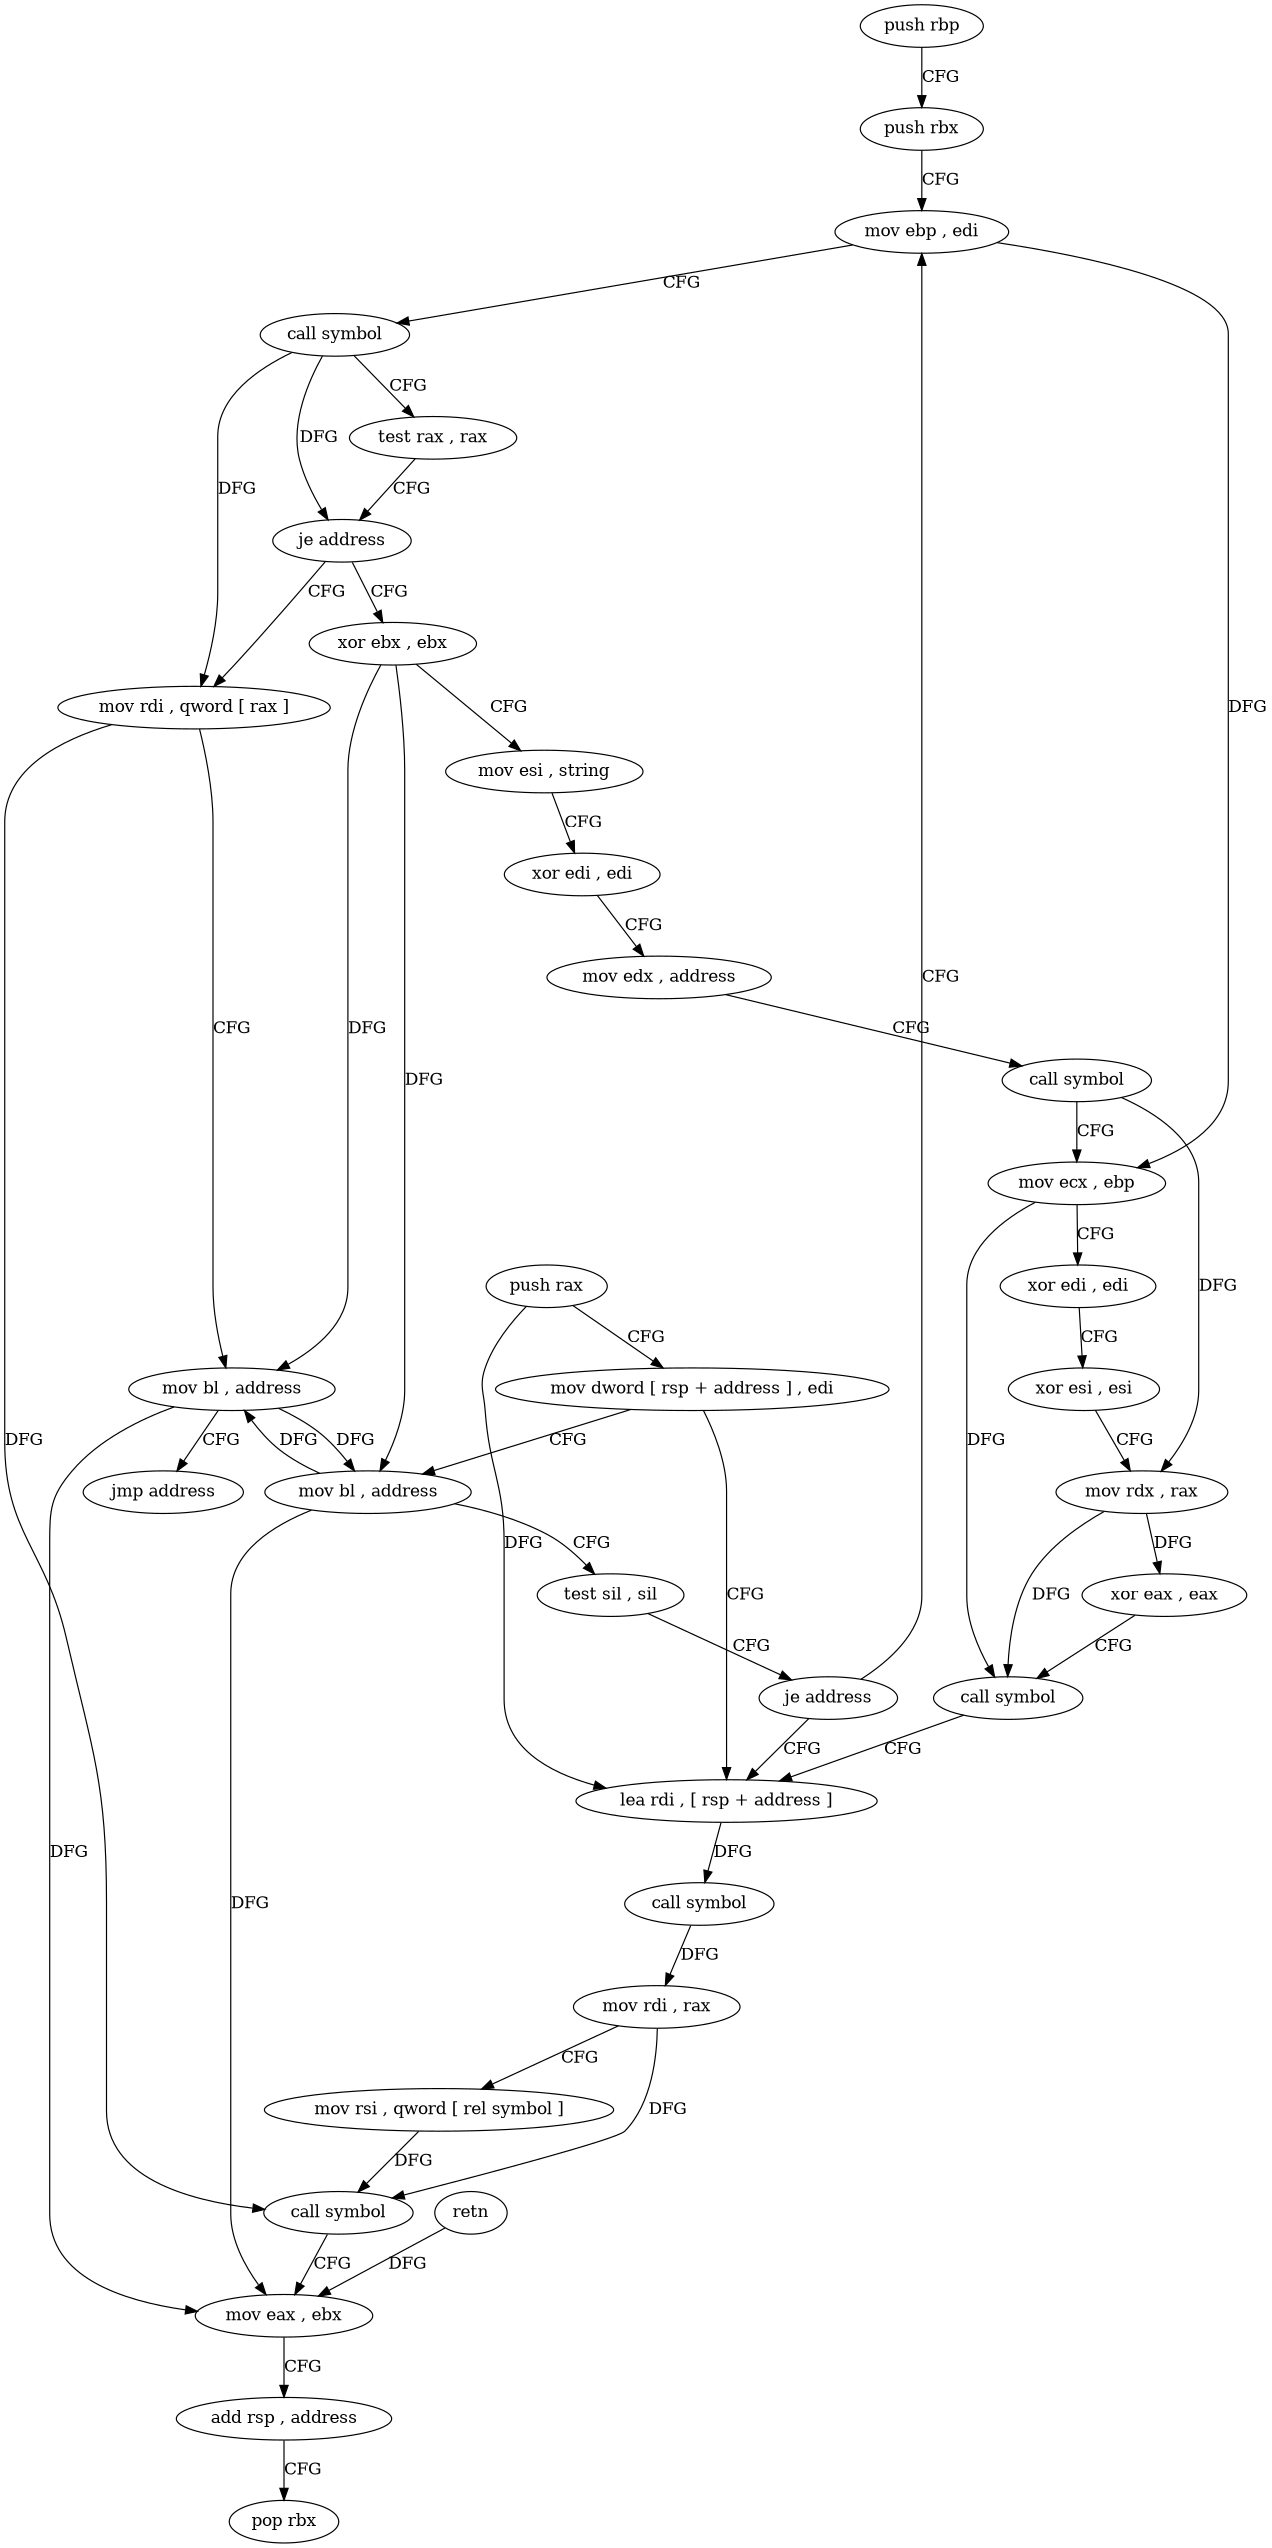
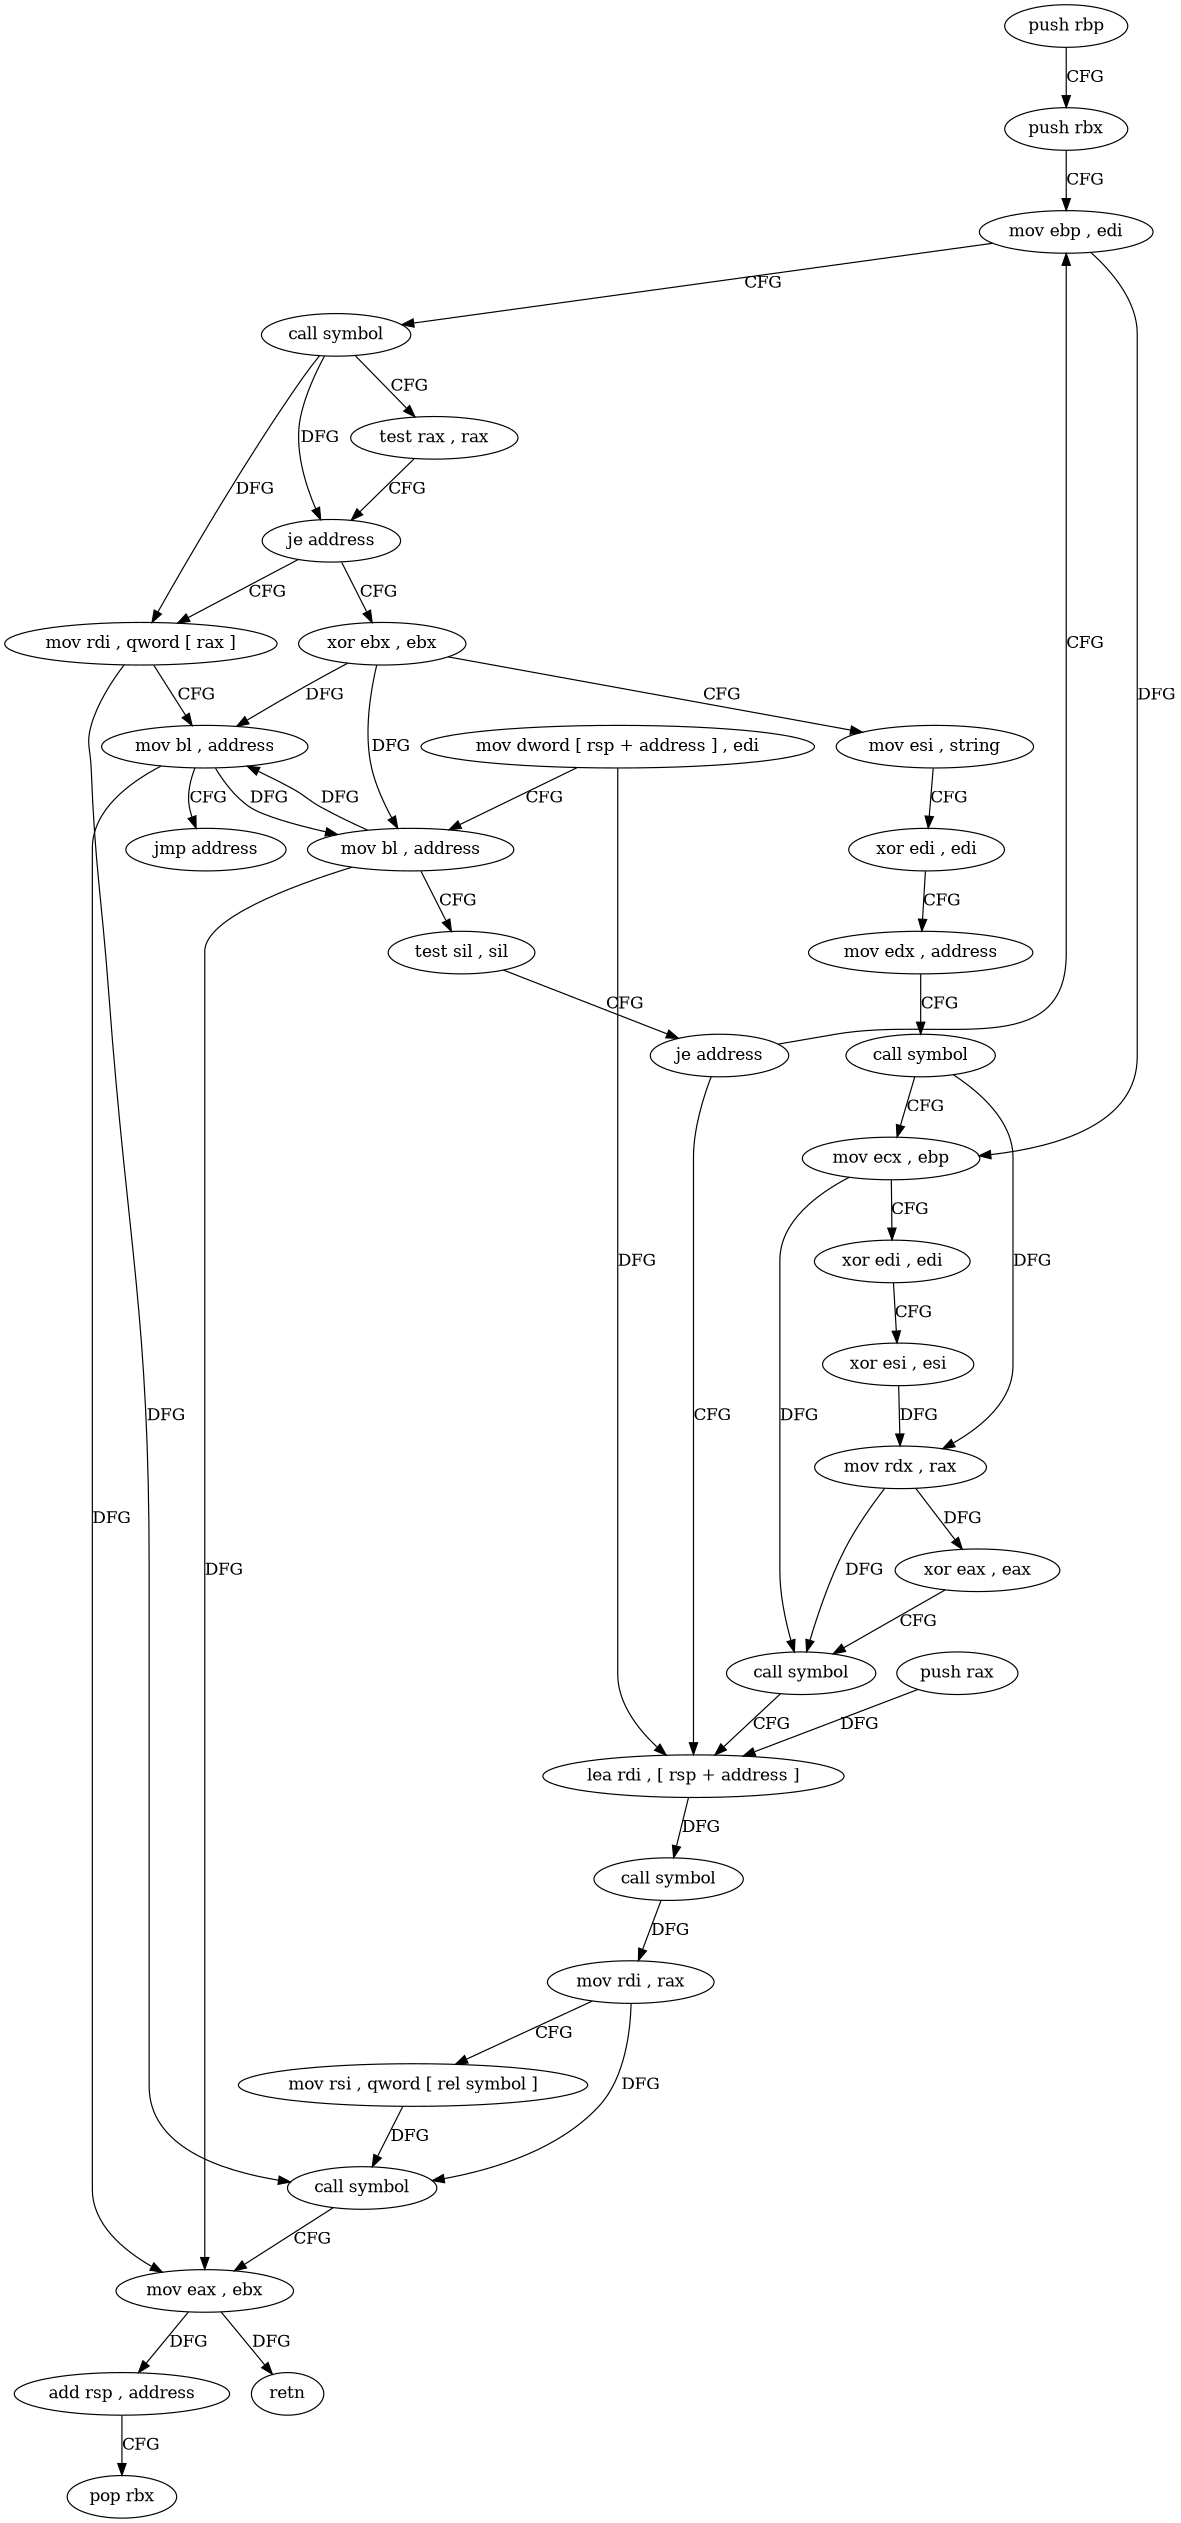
  digraph {
    n1 [label="push rbp"]
    n2 [label="push rbx"]
    n3 [label="mov ebp , edi"]
    n4 [label="push rax"]
    n5 [label="mov dword [ rsp + address ] , edi"]
    n6 [label="lea rdi , [ rsp + address ]"]
    n7 [label="mov bl , address"]
    n8 [label="call symbol"]
    n9 [label="test sil , sil"]
    n10 [label="mov bl , address"]
    n11 [label="mov eax , ebx"]
    n12 [label="je address"]
    n13 [label="jmp address"]
    n14 [label="add rsp , address"]
    n15 [label=retn]
    n16 [label="call symbol"]
    n17 [label="mov ecx , ebp"]
    n18 [label="mov rdi , rax"]
    n19 [label="test rax , rax"]
    n20 [label="je address"]
    n21 [label="mov rdi , qword [ rax ]"]
    n22 [label="xor edi , edi"]
    n23 [label="call symbol"]
    n24 [label="mov rsi , qword [ rel symbol ]"]
    n25 [label="call symbol"]
    n26 [label="xor ebx , ebx"]
    n27 [label="mov esi , string"]
    n28 [label="xor edi , edi"]
    n29 [label="mov edx , address"]
    n30 [label="call symbol"]
    n31 [label="mov rdx , rax"]
    n32 [label="xor eax , eax"]
    n33 [label="xor esi , esi"]
    n34 [label="pop rbx"]
    n1 -> n2 [label=CFG]
    n2 -> n3 [label=CFG]
    n3 -> n16 [label=CFG]
    n3 -> n17 [label=DFG]
-   n4 -> n5 [label=CFG]
    n4 -> n6 [label=DFG]
-   n5 -> n6 [label=CFG]
+   n5 -> n6 [label=DFG]
    n5 -> n7 [label=CFG]
    n6 -> n8 [label=DFG]
    n7 -> n9 [label=CFG]
    n7 -> n10 [label=DFG]
    n7 -> n11 [label=DFG]
    n8 -> n18 [label=DFG]
    n9 -> n12 [label=CFG]
    n10 -> n7 [label=DFG]
    n10 -> n11 [label=DFG]
    n10 -> n13 [label=CFG]
-   n11 -> n14 [label=CFG]
-   n15 -> n11 [label=DFG]
+   n11 -> n14 [label=DFG]
+   n11 -> n15 [label=DFG]
    n12 -> n3 [label=CFG]
    n12 -> n6 [label=CFG]
    n14 -> n34 [label=CFG]
    n16 -> n19 [label=CFG]
    n16 -> n20 [label=DFG]
    n16 -> n21 [label=DFG]
    n17 -> n22 [label=CFG]
    n17 -> n23 [label=DFG]
    n18 -> n24 [label=CFG]
    n18 -> n25 [label=DFG]
    n19 -> n20 [label=CFG]
    n20 -> n21 [label=CFG]
    n20 -> n26 [label=CFG]
    n21 -> n10 [label=CFG]
    n21 -> n25 [label=DFG]
    n22 -> n33 [label=CFG]
    n23 -> n6 [label=CFG]
    n24 -> n25 [label=DFG]
    n25 -> n11 [label=CFG]
    n26 -> n7 [label=DFG]
    n26 -> n10 [label=DFG]
    n26 -> n27 [label=CFG]
    n27 -> n28 [label=CFG]
    n28 -> n29 [label=CFG]
    n29 -> n30 [label=CFG]
    n30 -> n17 [label=CFG]
    n30 -> n31 [label=DFG]
    n31 -> n23 [label=DFG]
    n31 -> n32 [label=DFG]
    n32 -> n23 [label=CFG]
-   n33 -> n31 [label=CFG]
+   n33 -> n31 [label=DFG]
  }
